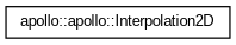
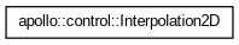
  digraph {
    rankdir=LR
    fontname="Liberation Sans"
-   n1 [color=black fillcolor=white fontname="Liberation Sans" fontsize=10 height=0.2 label="apollo::apollo::Interpolation2D" shape=record style=filled width=0.4]
+   n1 [color=black fillcolor=white fontname="Liberation Sans" fontsize=10 height=0.2 label="apollo::control::Interpolation2D" shape=record style=filled width=0.4]
  }
